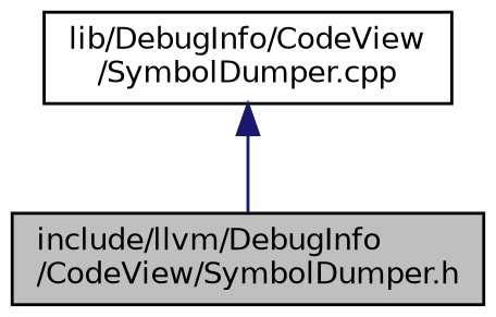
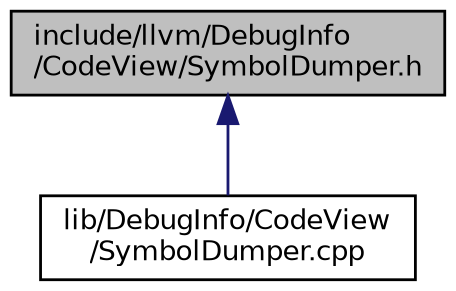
  digraph {
    node [color=black fontname=Helvetica fontsize=10 shape=box]
    n1 [fillcolor=grey75 fontcolor=black height=0.2 label="include/llvm/DebugInfo\l/CodeView/SymbolDumper.h" style=filled width=0.4]
    n2 [height=0.2 label="lib/DebugInfo/CodeView\l/SymbolDumper.cpp" width=0.4]
-   n2 -> n1 [color=midnightblue dir=back fontname=Helvetica fontsize=10 labelfontname=Helvetica labelfontsize=10 style=solid]
+   n1 -> n2 [color=midnightblue dir=back fontname=Helvetica fontsize=10 labelfontname=Helvetica labelfontsize=10 style=solid]
  }
